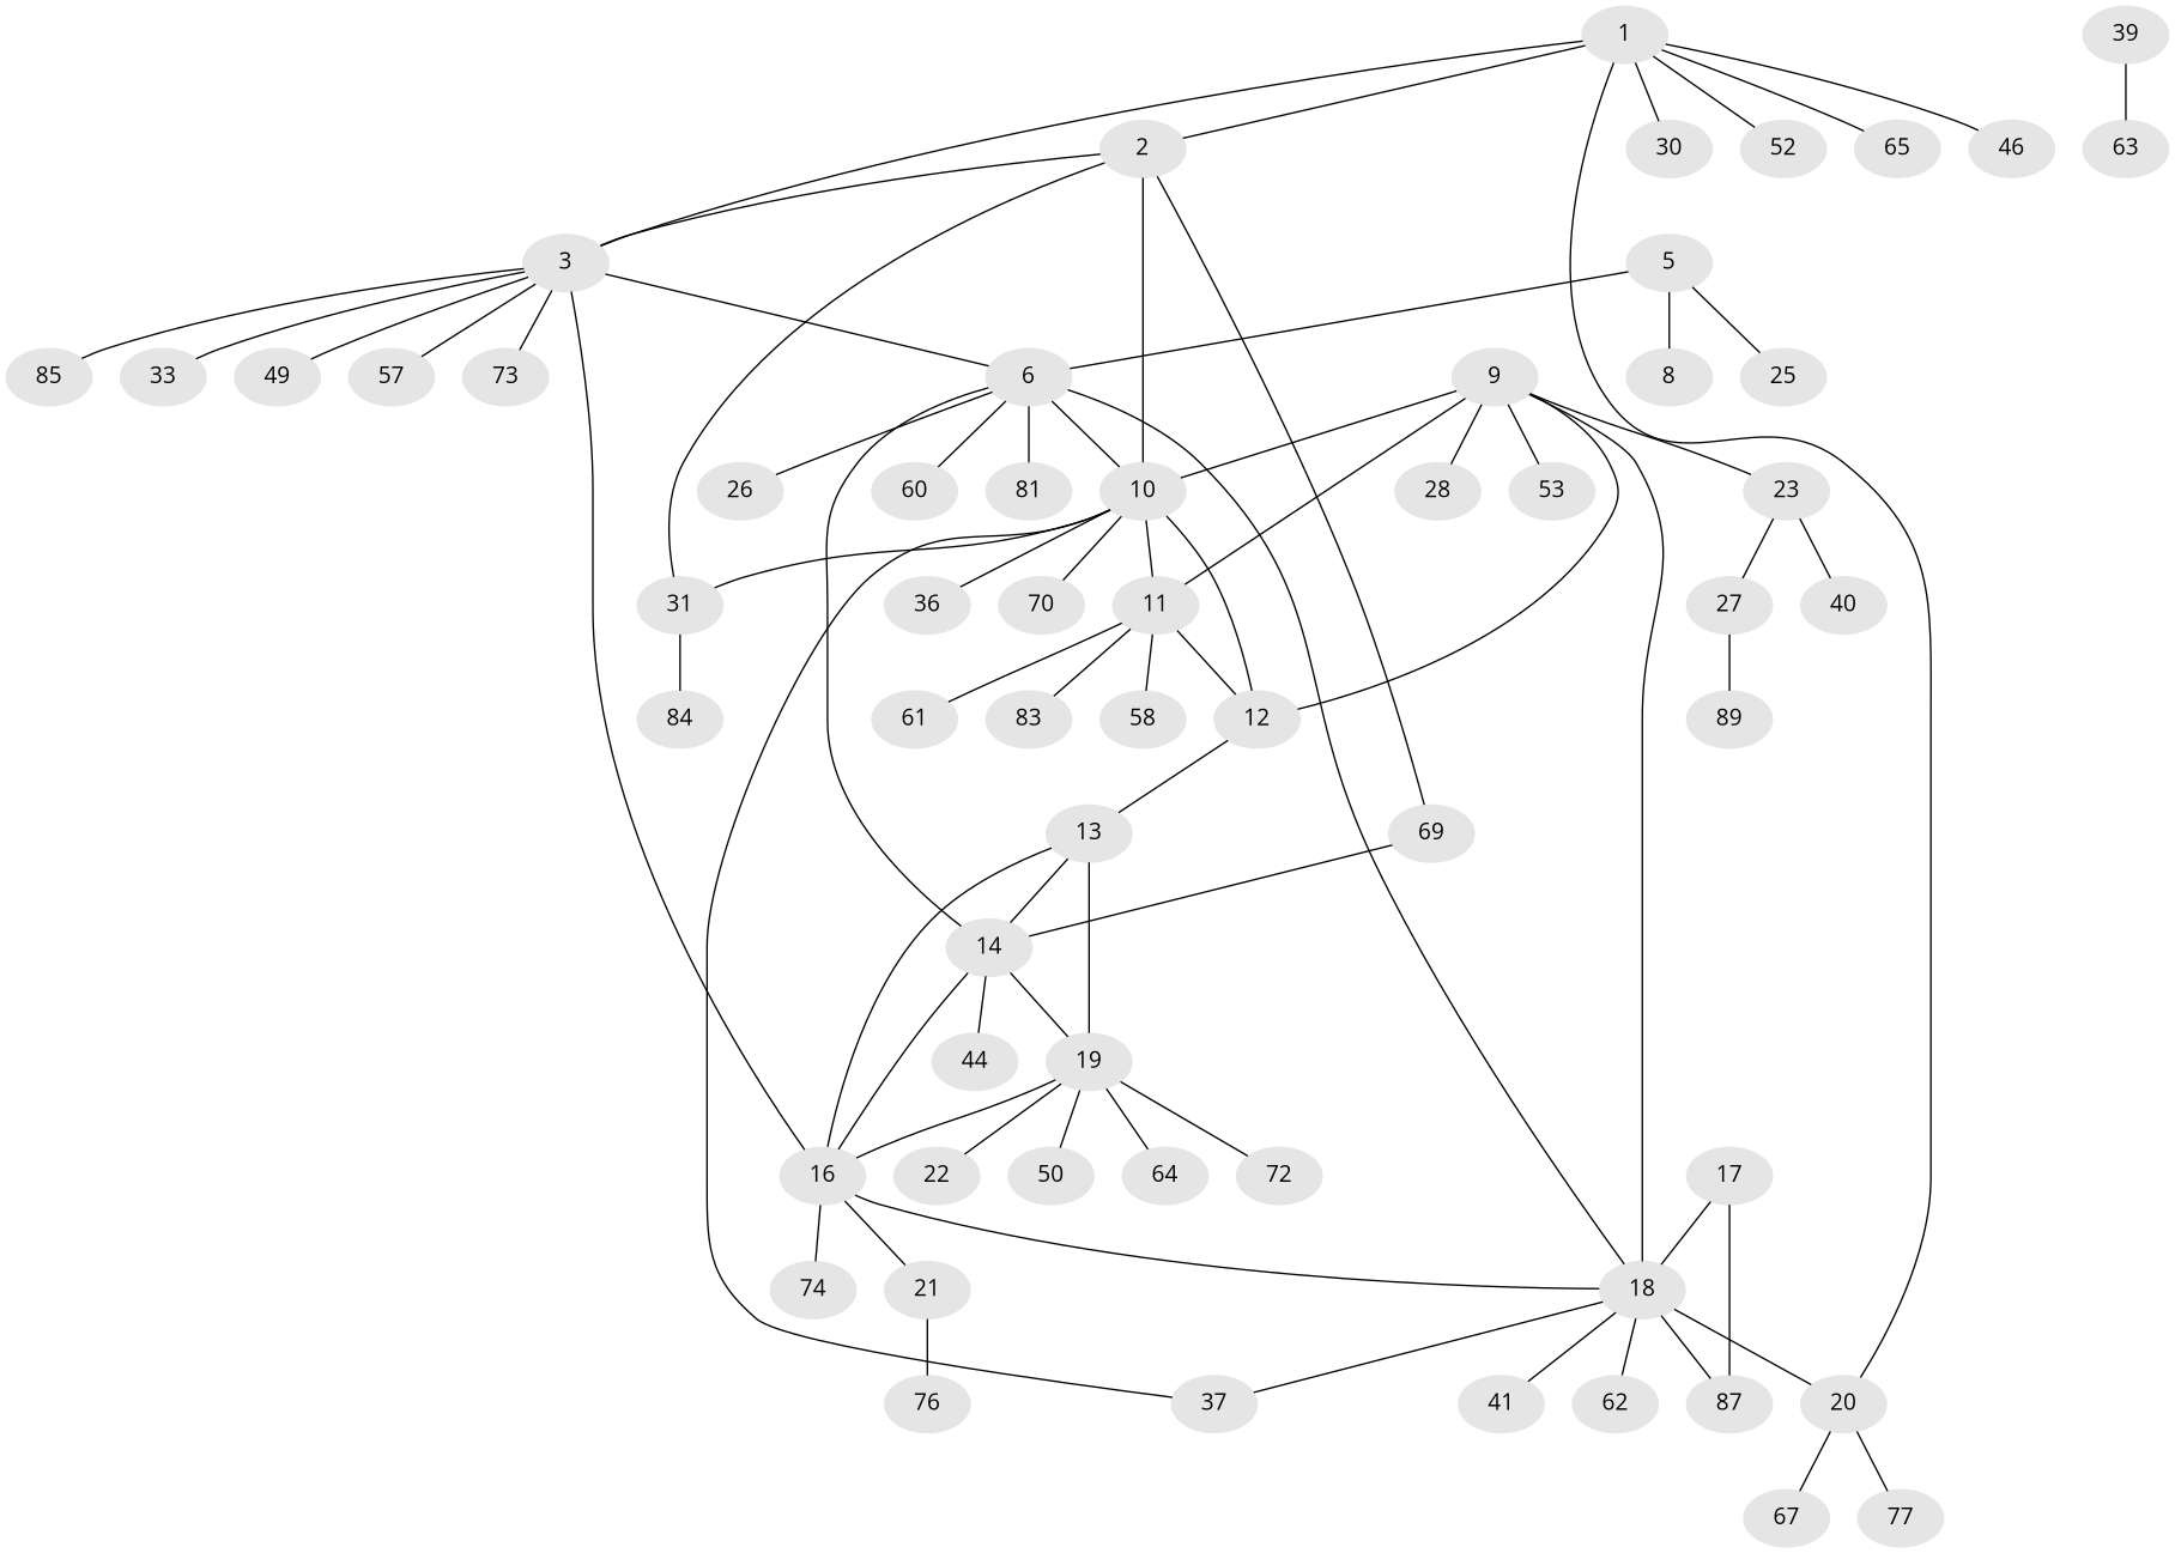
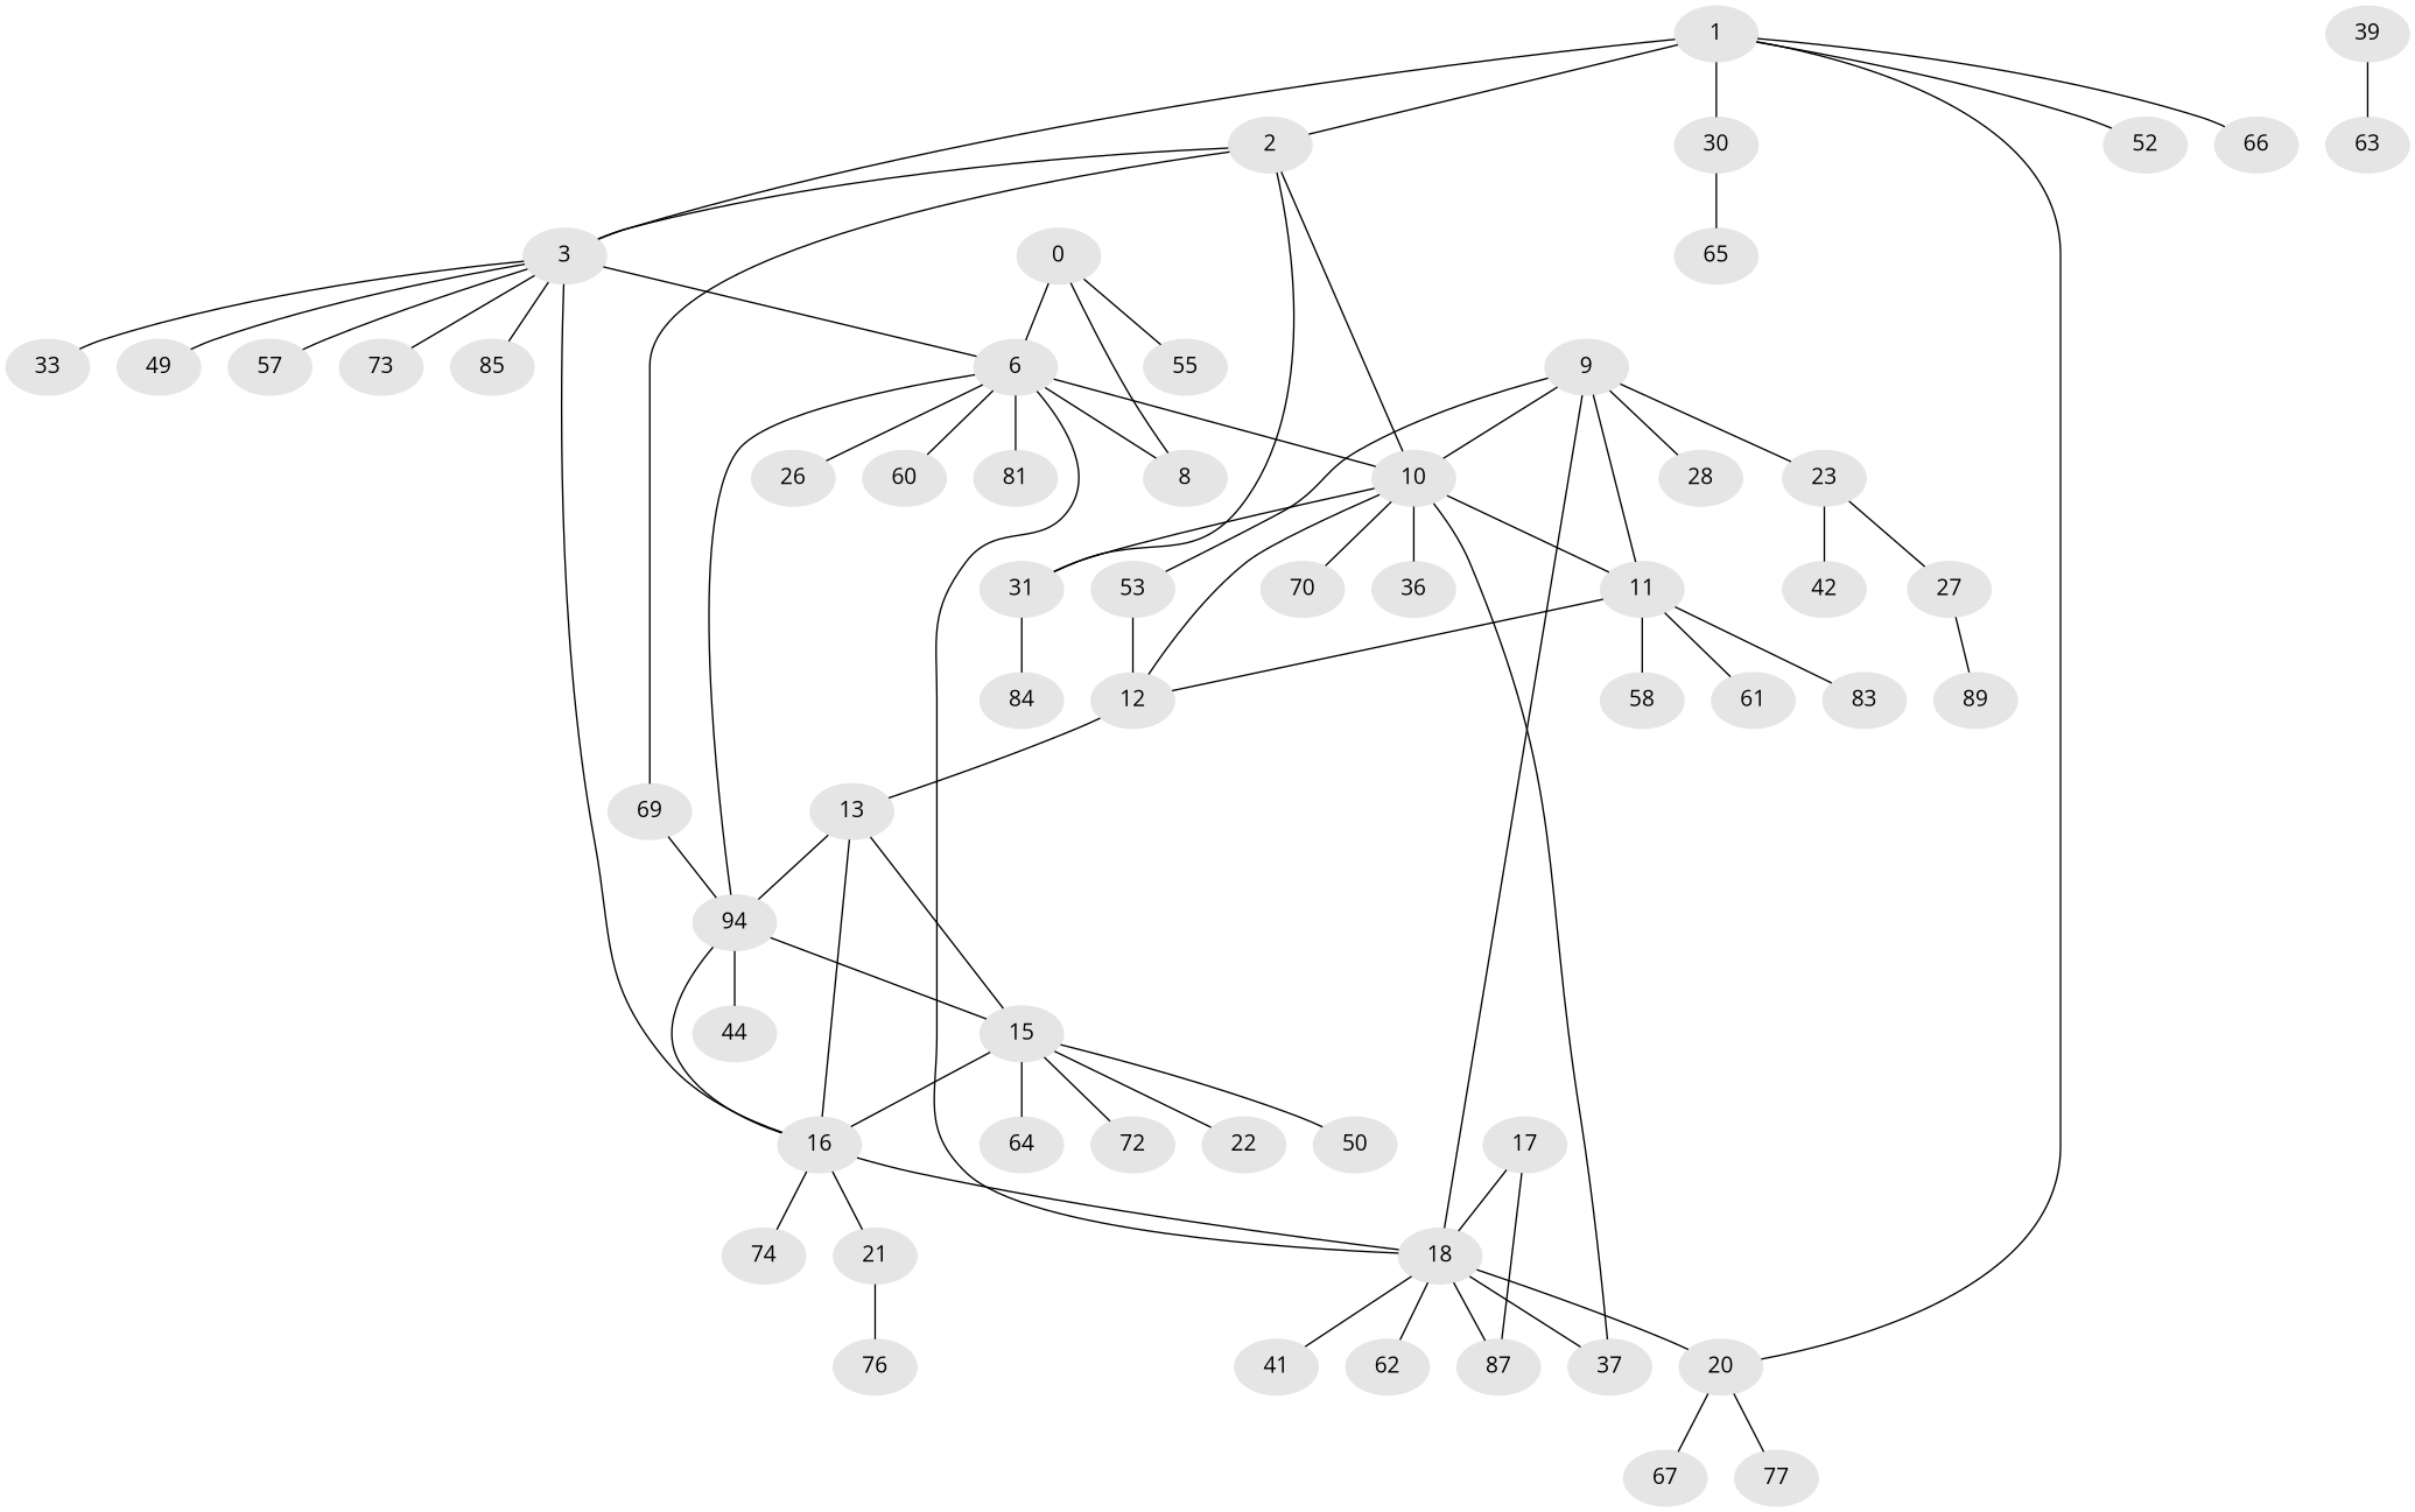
  graph {
    fontname="Open Sans"
    node [color=gray90 fontname="Open Sans" style=filled]
    edge [fontname="Open Sans"]
    1 [super="+55"]
    2 [super="+46"]
    3 [super="+4"]
    20 [super="+71"]
    30
    52
    65
-   66 [label=46]
+   66
    10 [super="+34"]
    31 [super="+51"]
    69 [super="+80"]
    6 [super="+7"]
    16 [super="+40"]
    33 [super="+45"]
    49
    57
    73
    85
    67
    77
    11 [super="+79"]
    12 [super="+56"]
    36 [super="+59"]
    37 [super="+86"]
    70
-   14 [super="+35"]
-   15 [super="+47" label=19]
+   14 [super="+35" label=94]
+   15 [super="+47"]
    44
    84
    8
    18 [super="+19"]
    26 [super="+75"]
    60
    81
    21 [super="+24"]
    74
-   5 [super="+48"]
-   25 [super="+38"]
+   5 [super="+48" label=0]
+   25 [super="+38" label=55]
    41
    62
    87
    9 [super="+43"]
    23 [super="+32"]
    28
    53
    58
    61
    83
    13 [super="+54"]
    27 [super="+82"]
-   42 [label=40]
+   42
    39
    63
    22
    50 [super="+68"]
    64
    72
    76
    17
    n60 [label=89 super="+78"]
    1 -- 2
    1 -- 3 [weight=2]
    1 -- 20
    1 -- 30
    1 -- 52
-   1 -- 65
+   30 -- 65
    1 -- 66
    2 -- 3 [weight=2]
    2 -- 10 [weight=2]
    2 -- 31
    2 -- 69
    3 -- 6
    3 -- 16
    3 -- 33
    3 -- 49
    3 -- 57
    3 -- 73
    3 -- 85
    20 -- 67
    20 -- 77
    10 -- 31
    10 -- 11
    10 -- 12
    10 -- 36
    10 -- 37
    10 -- 70
    31 -- 84
    69 -- 14
    6 -- 10
    6 -- 14
+   6 -- 8 [weight=2]
    6 -- 18
    6 -- 26
    6 -- 60
    6 -- 81
    16 -- 18
    16 -- 21
    16 -- 74
    11 -- 12
    11 -- 58
    11 -- 61
    11 -- 83
    12 -- 13 [weight=2]
    14 -- 16
    14 -- 15
    14 -- 44
    15 -- 16
    15 -- 22
    15 -- 50
    15 -- 64
    15 -- 72
    18 -- 20 [weight=2]
    18 -- 37
    18 -- 41
    18 -- 62
    18 -- 87
    21 -- 76
    5 -- 6 [weight=2]
    5 -- 8
    5 -- 25
    9 -- 10
    9 -- 11
-   9 -- 12
+   53 -- 12
    9 -- 18
    9 -- 23
    9 -- 28
    9 -- 53
    23 -- 27
    23 -- 42
    13 -- 16
    13 -- 14
    13 -- 15
    27 -- n60
    39 -- 63
    17 -- 18 [weight=2]
    17 -- 87
  }
